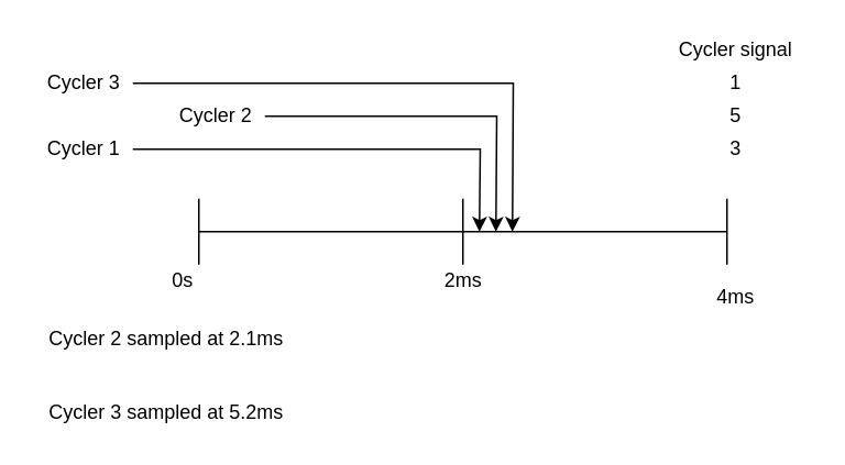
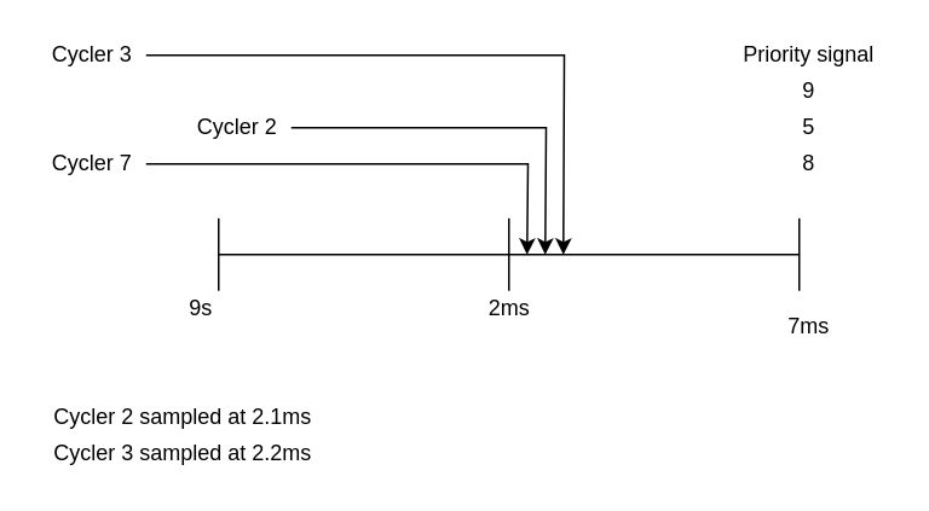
  <mxCell id="0" />
  <mxCell id="1" parent="0" />
  <mxCell id="2" value="" style="endArrow=none;html=1;" parent="1" edge="1"><mxGeometry width="50" height="50" relative="1" as="geometry"><mxPoint x="120" y="140" as="sourcePoint" /><mxPoint x="440" y="140" as="targetPoint" /></mxGeometry></mxCell>
  <mxCell id="3" value="" style="endArrow=none;html=1;" parent="1" edge="1"><mxGeometry width="50" height="50" relative="1" as="geometry"><mxPoint x="120" y="160" as="sourcePoint" /><mxPoint x="120" y="120" as="targetPoint" /></mxGeometry></mxCell>
  <mxCell id="4" value="" style="endArrow=none;html=1;" parent="1" edge="1"><mxGeometry width="50" height="50" relative="1" as="geometry"><mxPoint x="280" y="160" as="sourcePoint" /><mxPoint x="280" y="120" as="targetPoint" /></mxGeometry></mxCell>
  <mxCell id="5" value="" style="endArrow=none;html=1;" parent="1" edge="1"><mxGeometry width="50" height="50" relative="1" as="geometry"><mxPoint x="440" y="160" as="sourcePoint" /><mxPoint x="440" y="120" as="targetPoint" /></mxGeometry></mxCell>
- <mxCell id="6" value="0s" style="text;html=1;align=center;verticalAlign=middle;resizable=0;points=[];autosize=1;" parent="1" vertex="1"><mxGeometry x="95" y="160" width="30" height="20" as="geometry" /></mxCell>
+ <mxCell id="6" value="9s" style="text;html=1;align=center;verticalAlign=middle;resizable=0;points=[];autosize=1;" parent="1" vertex="1"><mxGeometry x="95" y="160" width="30" height="20" as="geometry" /></mxCell>
  <mxCell id="7" value="2ms&lt;br&gt;" style="text;html=1;align=center;verticalAlign=middle;resizable=0;points=[];autosize=1;" parent="1" vertex="1"><mxGeometry x="260" y="160" width="40" height="20" as="geometry" /></mxCell>
- <mxCell id="8" value="4ms&lt;br&gt;" style="text;html=1;align=center;verticalAlign=middle;resizable=0;points=[];autosize=1;" parent="1" vertex="1"><mxGeometry x="425" y="170" width="40" height="20" as="geometry" /></mxCell>
+ <mxCell id="8" value="7ms&lt;br&gt;" style="text;html=1;align=center;verticalAlign=middle;resizable=0;points=[];autosize=1;" parent="1" vertex="1"><mxGeometry x="425" y="170" width="40" height="20" as="geometry" /></mxCell>
  <mxCell id="9" style="edgeStyle=orthogonalEdgeStyle;rounded=0;orthogonalLoop=1;jettySize=auto;html=1;" parent="1" source="10" edge="1"><mxGeometry relative="1" as="geometry"><mxPoint x="310" y="140" as="targetPoint" /></mxGeometry></mxCell>
- <mxCell id="10" value="Cycler 3&lt;br&gt;" style="text;html=1;align=center;verticalAlign=middle;resizable=0;points=[];autosize=1;" parent="1" vertex="1"><mxGeometry x="20" y="40" width="60" height="20" as="geometry" /></mxCell>
+ <mxCell id="10" value="Cycler 3&lt;br&gt;" style="text;html=1;align=center;verticalAlign=middle;resizable=0;points=[];autosize=1;" parent="1" vertex="1"><mxGeometry x="20" y="20" width="60" height="20" as="geometry" /></mxCell>
  <mxCell id="11" style="edgeStyle=orthogonalEdgeStyle;rounded=0;orthogonalLoop=1;jettySize=auto;html=1;" parent="1" source="12" edge="1"><mxGeometry relative="1" as="geometry"><mxPoint x="300" y="140" as="targetPoint" /></mxGeometry></mxCell>
  <mxCell id="12" value="Cycler 2" style="text;html=1;align=center;verticalAlign=middle;resizable=0;points=[];autosize=1;" parent="1" vertex="1"><mxGeometry x="100" y="60" width="60" height="20" as="geometry" /></mxCell>
  <mxCell id="13" style="edgeStyle=orthogonalEdgeStyle;rounded=0;orthogonalLoop=1;jettySize=auto;html=1;" parent="1" source="14" edge="1"><mxGeometry relative="1" as="geometry"><mxPoint x="290" y="140" as="targetPoint" /></mxGeometry></mxCell>
- <mxCell id="14" value="Cycler 1" style="text;html=1;align=center;verticalAlign=middle;resizable=0;points=[];autosize=1;" parent="1" vertex="1"><mxGeometry x="20" y="80" width="60" height="20" as="geometry" /></mxCell>
- <mxCell id="15" value="1" style="text;html=1;align=center;verticalAlign=middle;resizable=0;points=[];autosize=1;" parent="1" vertex="1"><mxGeometry x="435" y="40" width="20" height="20" as="geometry" /></mxCell>
+ <mxCell id="14" value="Cycler 7" style="text;html=1;align=center;verticalAlign=middle;resizable=0;points=[];autosize=1;" parent="1" vertex="1"><mxGeometry x="20" y="80" width="60" height="20" as="geometry" /></mxCell>
+ <mxCell id="15" value="9" style="text;html=1;align=center;verticalAlign=middle;resizable=0;points=[];autosize=1;" parent="1" vertex="1"><mxGeometry x="435" y="40" width="20" height="20" as="geometry" /></mxCell>
  <mxCell id="16" value="5" style="text;html=1;align=center;verticalAlign=middle;resizable=0;points=[];autosize=1;" parent="1" vertex="1"><mxGeometry x="435" y="60" width="20" height="20" as="geometry" /></mxCell>
- <mxCell id="17" value="3" style="text;html=1;align=center;verticalAlign=middle;resizable=0;points=[];autosize=1;" parent="1" vertex="1"><mxGeometry x="435" y="80" width="20" height="20" as="geometry" /></mxCell>
- <mxCell id="18" value="Cycler signal&lt;br&gt;" style="text;html=1;align=center;verticalAlign=middle;resizable=0;points=[];autosize=1;" parent="1" vertex="1"><mxGeometry x="400" y="20" width="90" height="20" as="geometry" /></mxCell>
- <mxCell id="19" value="Cycler 2 sampled at 2.1ms" style="text;html=1;align=center;verticalAlign=middle;resizable=0;points=[];autosize=1;" parent="1" vertex="1"><mxGeometry x="20" y="195" width="160" height="20" as="geometry" /></mxCell>
- <mxCell id="20" value="Cycler 3 sampled at 5.2ms" style="text;html=1;align=center;verticalAlign=middle;resizable=0;points=[];autosize=1;" parent="1" vertex="1"><mxGeometry x="20" y="240" width="160" height="20" as="geometry" /></mxCell>
+ <mxCell id="17" value="8" style="text;html=1;align=center;verticalAlign=middle;resizable=0;points=[];autosize=1;" parent="1" vertex="1"><mxGeometry x="435" y="80" width="20" height="20" as="geometry" /></mxCell>
+ <mxCell id="18" value="Priority signal&lt;br&gt;" style="text;html=1;align=center;verticalAlign=middle;resizable=0;points=[];autosize=1;" parent="1" vertex="1"><mxGeometry x="400" y="20" width="90" height="20" as="geometry" /></mxCell>
+ <mxCell id="19" value="Cycler 2 sampled at 2.1ms" style="text;html=1;align=center;verticalAlign=middle;resizable=0;points=[];autosize=1;" parent="1" vertex="1"><mxGeometry x="20" y="220" width="160" height="20" as="geometry" /></mxCell>
+ <mxCell id="20" value="Cycler 3 sampled at 2.2ms" style="text;html=1;align=center;verticalAlign=middle;resizable=0;points=[];autosize=1;" parent="1" vertex="1"><mxGeometry x="20" y="240" width="160" height="20" as="geometry" /></mxCell>
